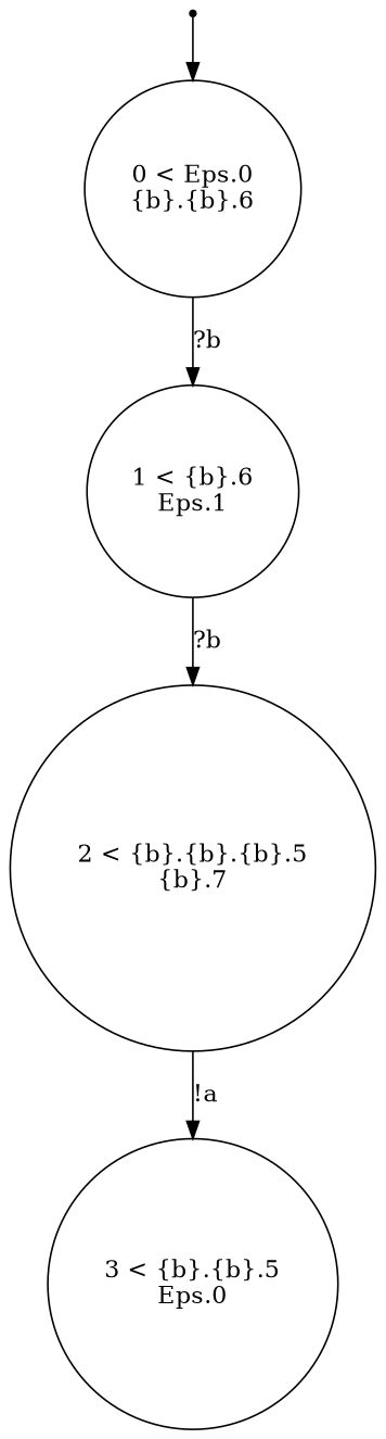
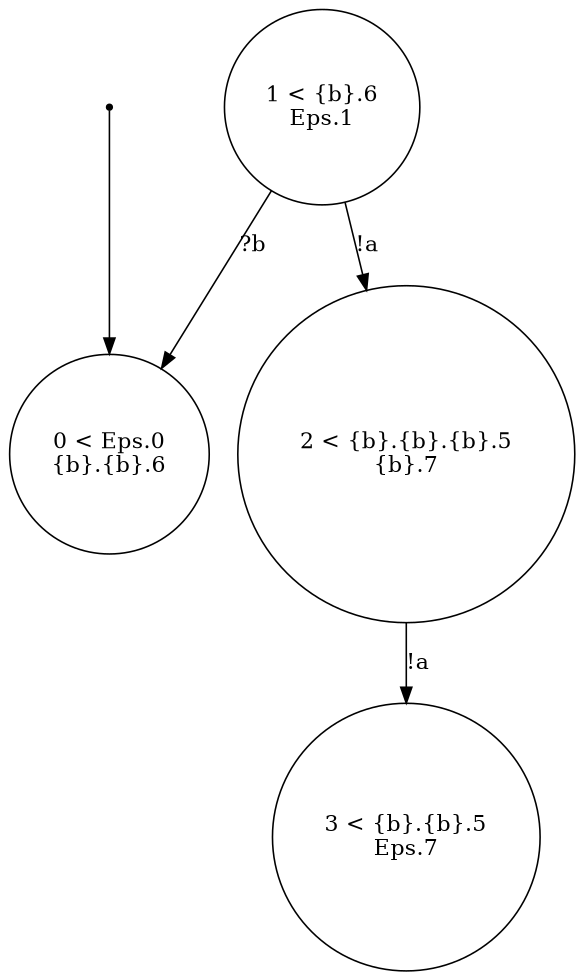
  digraph {
    node [shape=circle]
    ENTRY [shape=point]
    n2 [label="0 < Eps.0\n{b}.{b}.6\n"]
    n3 [label="1 < {b}.6\nEps.1\n"]
-   n4 [label="3 < {b}.{b}.5\nEps.0\n"]
+   n4 [label="3 < {b}.{b}.5\nEps.7\n"]
    n5 [label="2 < {b}.{b}.{b}.5\n{b}.7\n"]
    ENTRY -> n2
-   n2 -> n3 [label="?b"]
-   n3 -> n5 [label="?b"]
+   n3 -> n2 [label="?b"]
+   n3 -> n5 [label="!a"]
    n5 -> n4 [label="!a"]
  }
